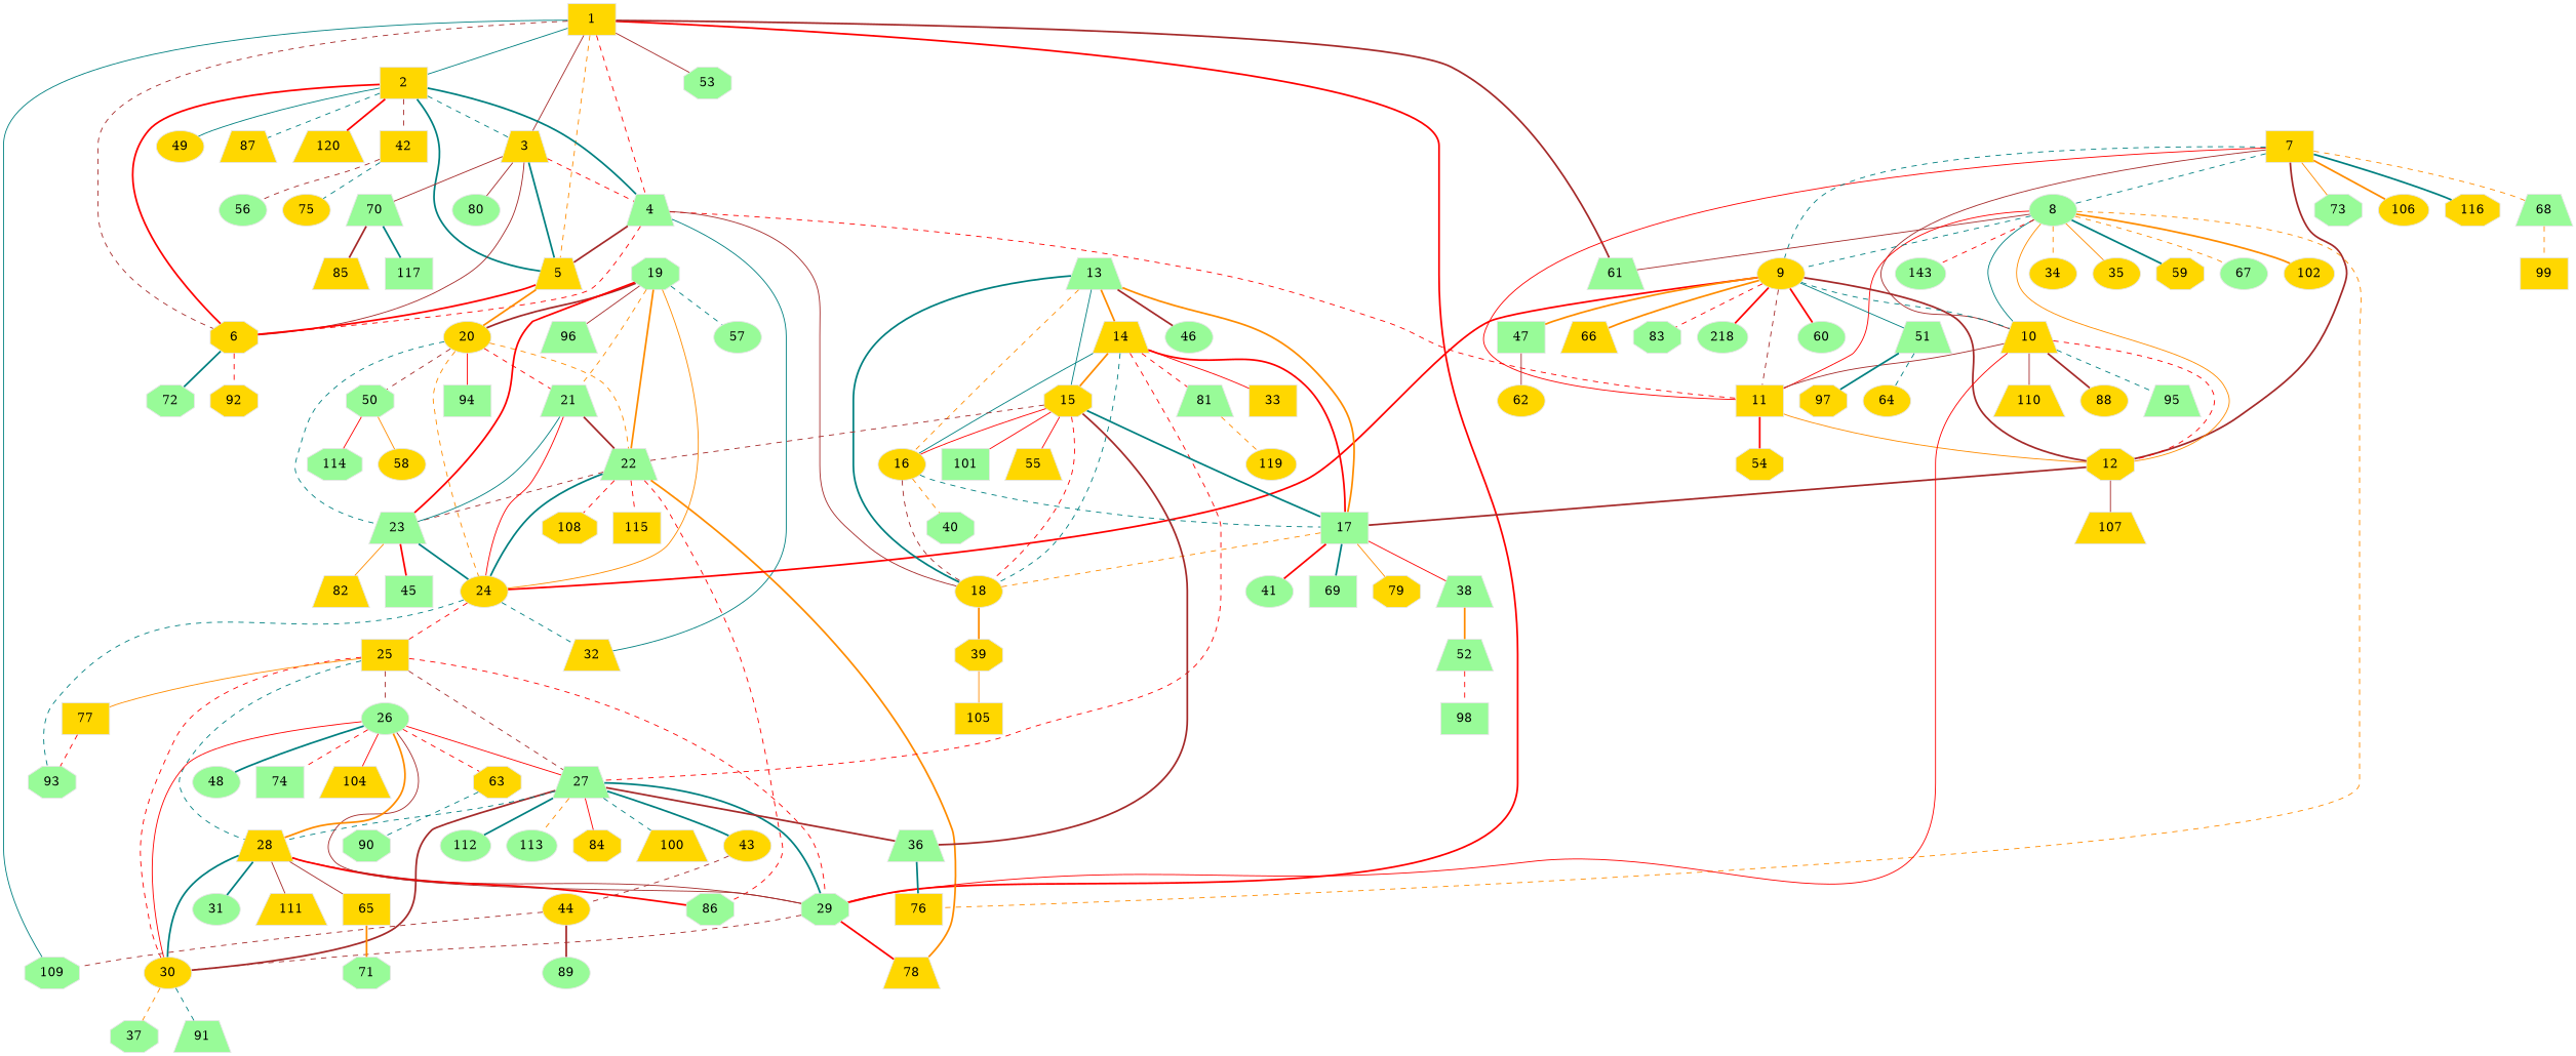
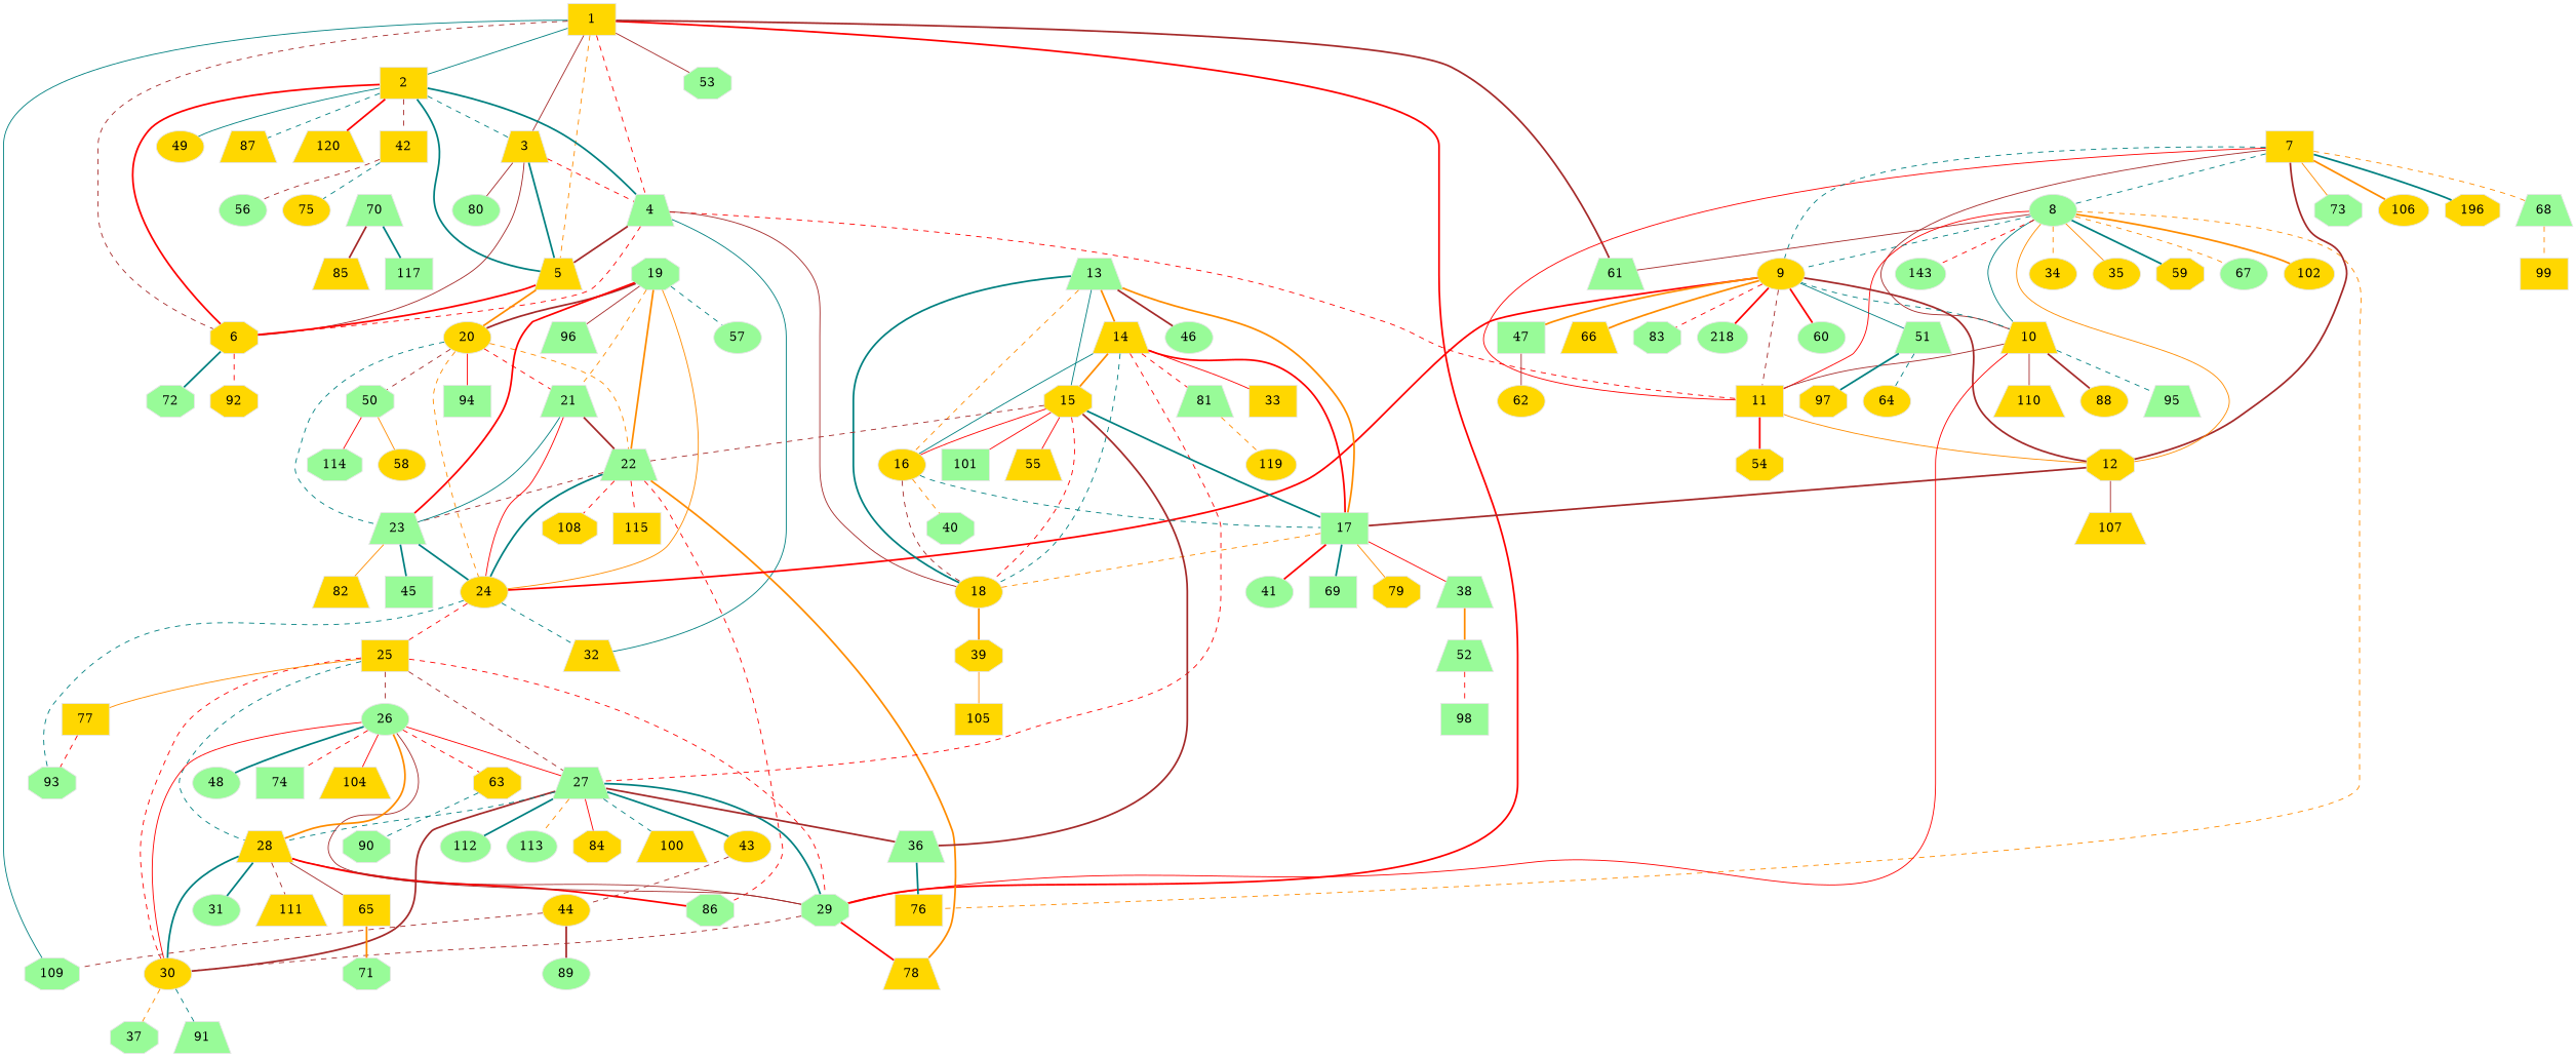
  graph {
    node [color=gray90 fillcolor=gold shape=trapezium style=filled]
    edge [color=teal style=dashed]
    1 [shape=box]
    2 [shape=box]
    3
    4 [fillcolor=palegreen]
    5
    6 [shape=octagon]
    29 [fillcolor=palegreen shape=octagon]
    53 [fillcolor=palegreen shape=octagon]
    61 [fillcolor=palegreen]
    109 [fillcolor=palegreen shape=octagon]
    42 [shape=box]
    49 [shape=ellipse]
    87
    120
    70 [fillcolor=palegreen]
    80 [fillcolor=palegreen shape=ellipse]
    11 [shape=box]
    18 [shape=ellipse]
    32
    20 [shape=ellipse]
    72 [fillcolor=palegreen shape=octagon]
    92 [shape=octagon]
    78
    30 [shape=ellipse]
    56 [fillcolor=palegreen shape=ellipse]
    75 [shape=ellipse]
    85
    117 [fillcolor=palegreen shape=box]
    12 [shape=octagon]
    54 [shape=octagon]
    39 [shape=octagon]
    24 [shape=ellipse]
    22 [fillcolor=palegreen]
    21 [fillcolor=palegreen]
    23 [fillcolor=palegreen]
    50 [fillcolor=palegreen shape=octagon]
    94 [fillcolor=palegreen shape=box]
    7 [shape=box]
    8 [fillcolor=palegreen shape=ellipse]
    9 [shape=ellipse]
    10
    68 [fillcolor=palegreen]
    73 [fillcolor=palegreen shape=octagon]
    106 [shape=ellipse]
-   116 [shape=octagon]
+   116 [shape=octagon label=196]
    34 [shape=ellipse]
    35 [shape=ellipse]
    59 [shape=octagon]
    67 [fillcolor=palegreen shape=ellipse]
    76 [shape=box]
    102 [shape=ellipse]
    n52 [fillcolor=palegreen label=143 shape=ellipse]
    47 [fillcolor=palegreen shape=box]
    51 [fillcolor=palegreen]
    60 [fillcolor=palegreen shape=ellipse]
    66
    83 [fillcolor=palegreen shape=octagon]
    n58 [fillcolor=palegreen label=218 shape=ellipse]
    88 [shape=ellipse]
    95 [fillcolor=palegreen]
    110
    17 [fillcolor=palegreen shape=box]
    107
    99 [shape=box]
    25 [shape=box]
    93 [fillcolor=palegreen shape=octagon]
    62 [shape=ellipse]
    64 [shape=ellipse]
    97 [shape=octagon]
    38 [fillcolor=palegreen]
    41 [fillcolor=palegreen shape=ellipse]
    69 [fillcolor=palegreen shape=box]
    79 [shape=octagon]
    13 [fillcolor=palegreen]
    14
    15 [shape=octagon]
    16 [shape=ellipse]
    46 [fillcolor=palegreen shape=ellipse]
    27 [fillcolor=palegreen]
    33 [shape=box]
    81 [fillcolor=palegreen]
    36 [fillcolor=palegreen]
    55
    101 [fillcolor=palegreen shape=box]
    40 [fillcolor=palegreen shape=octagon]
    28
    43 [shape=ellipse]
    84 [shape=octagon]
    100
    112 [fillcolor=palegreen shape=ellipse]
    113 [fillcolor=palegreen shape=ellipse]
    119 [shape=ellipse]
    86 [fillcolor=palegreen shape=octagon]
    108 [shape=octagon]
    115 [shape=box]
    52 [fillcolor=palegreen]
    105 [shape=box]
    19 [fillcolor=palegreen shape=octagon]
    57 [fillcolor=palegreen shape=ellipse]
    96 [fillcolor=palegreen]
    45 [fillcolor=palegreen shape=box]
    82
    58 [shape=ellipse]
    114 [fillcolor=palegreen shape=octagon]
    26 [fillcolor=palegreen shape=ellipse]
    77 [shape=box]
    48 [fillcolor=palegreen shape=ellipse]
    63 [shape=octagon]
    74 [fillcolor=palegreen shape=box]
    104
    31 [fillcolor=palegreen shape=ellipse]
    65 [shape=box]
    111
    37 [fillcolor=palegreen shape=octagon]
    91 [fillcolor=palegreen]
    90 [fillcolor=palegreen shape=octagon]
    44 [shape=ellipse]
    71 [fillcolor=palegreen shape=octagon]
    98 [fillcolor=palegreen shape=box]
    89 [fillcolor=palegreen shape=ellipse]
    1 -- 2 [style=solid]
    1 -- 3 [color=brown style=solid]
    1 -- 4 [color=red]
    1 -- 5 [color=darkorange]
    1 -- 6 [color=brown]
    1 -- 29 [color=red style=bold]
    1 -- 53 [color=brown style=solid]
    1 -- 61 [color=brown style=bold]
    1 -- 109 [style=solid]
    2 -- 3
    2 -- 4 [style=bold]
    2 -- 5 [style=bold]
    2 -- 6 [color=red style=bold]
    2 -- 42 [color=brown]
    2 -- 49 [style=solid]
    2 -- 87
    2 -- 120 [color=red style=bold]
    3 -- 4 [color=red]
    3 -- 5 [style=bold]
    3 -- 6 [color=brown style=solid]
-   3 -- 70 [color=brown style=solid]
    3 -- 80 [color=brown style=solid]
    4 -- 5 [color=brown style=bold]
    4 -- 6 [color=red]
    4 -- 11 [color=red]
    4 -- 18 [color=brown style=solid]
    4 -- 32 [style=solid]
    5 -- 6 [color=red style=bold]
    5 -- 20 [color=darkorange style=bold]
    6 -- 72 [style=bold]
    6 -- 92 [color=red]
    29 -- 78 [color=red style=bold]
    29 -- 30 [color=brown]
    42 -- 56 [color=brown]
    42 -- 75
    70 -- 85 [color=brown style=bold]
    70 -- 117 [style=bold]
    11 -- 12 [color=darkorange style=solid]
    11 -- 54 [color=red style=bold]
    18 -- 39 [color=darkorange style=bold]
    20 -- 24 [color=darkorange]
    20 -- 22 [color=darkorange]
    20 -- 21 [color=red]
    20 -- 23
    20 -- 50 [color=brown]
    20 -- 94 [color=red style=solid]
    30 -- 37 [color=darkorange]
    30 -- 91
    12 -- 17 [color=brown style=bold]
    12 -- 107 [color=brown style=solid]
    39 -- 105 [color=darkorange style=solid]
    24 -- 32
    24 -- 25 [color=red]
    24 -- 93
    22 -- 78 [color=darkorange style=bold]
    22 -- 24 [style=bold]
    22 -- 23 [color=brown]
    22 -- 86 [color=red]
    22 -- 108 [color=red]
    22 -- 115 [color=red]
    21 -- 24 [color=red style=solid]
    21 -- 22 [color=brown style=bold]
    21 -- 23 [style=solid]
    23 -- 24 [style=bold]
-   23 -- 45 [color=red style=bold]
+   23 -- 45 [style=bold]
    23 -- 82 [color=darkorange style=solid]
    50 -- 58 [color=darkorange style=solid]
    50 -- 114 [color=red style=solid]
    7 -- 11 [color=red style=solid]
    7 -- 12 [color=brown style=bold]
    7 -- 8
    7 -- 9
    7 -- 10 [color=brown style=solid]
    7 -- 68 [color=darkorange]
    7 -- 73 [color=darkorange style=solid]
    7 -- 106 [color=darkorange style=bold]
    7 -- 116 [style=bold]
    8 -- 61 [color=brown style=solid]
    8 -- 11 [color=red style=solid]
    8 -- 12 [color=darkorange style=solid]
    8 -- 9
    8 -- 10 [style=solid]
    8 -- 34 [color=darkorange]
    8 -- 35 [color=darkorange style=solid]
    8 -- 59 [style=bold]
    8 -- 67 [color=darkorange]
    8 -- 76 [color=darkorange]
    8 -- 102 [color=darkorange style=bold]
    8 -- n52 [color=red]
    9 -- 11 [color=brown]
    9 -- 12 [color=brown style=bold]
    9 -- 24 [color=red style=bold]
    9 -- 10
    9 -- 47 [color=darkorange style=bold]
    9 -- 51 [style=solid]
    9 -- 60 [color=red style=bold]
    9 -- 66 [color=darkorange style=bold]
    9 -- 83 [color=red]
    9 -- n58 [color=red style=bold]
    10 -- 29 [color=red style=solid]
    10 -- 11 [color=brown style=solid]
-   10 -- 12 [color=red]
    10 -- 88 [color=brown style=bold]
    10 -- 95
    10 -- 110 [color=brown style=solid]
    68 -- 99 [color=darkorange]
    47 -- 62 [color=brown style=solid]
    51 -- 64
    51 -- 97 [style=bold]
    17 -- 18 [color=darkorange]
    17 -- 38 [color=red style=solid]
    17 -- 41 [color=red style=bold]
    17 -- 69 [style=bold]
    17 -- 79 [color=darkorange style=solid]
    25 -- 29 [color=red]
    25 -- 30 [color=red]
    25 -- 27 [color=brown]
    25 -- 28
    25 -- 26 [color=brown]
    25 -- 77 [color=darkorange style=solid]
    38 -- 52 [color=darkorange style=bold]
    13 -- 18 [style=bold]
    13 -- 17 [color=darkorange style=bold]
    13 -- 14 [color=darkorange style=bold]
    13 -- 15 [style=solid]
    13 -- 16 [color=darkorange]
    13 -- 46 [color=brown style=bold]
    14 -- 18
    14 -- 17 [color=red style=bold]
    14 -- 15 [color=darkorange style=bold]
    14 -- 16 [style=solid]
    14 -- 27 [color=red]
    14 -- 33 [color=red style=solid]
    14 -- 81 [color=red]
    15 -- 18 [color=red]
    15 -- 22 [color=brown]
    15 -- 17 [style=bold]
    15 -- 16 [color=red style=solid]
    15 -- 36 [color=brown style=bold]
    15 -- 55 [color=red style=solid]
    15 -- 101 [color=red style=solid]
    16 -- 18 [color=brown]
    16 -- 17
    16 -- 40 [color=darkorange]
    27 -- 29 [style=bold]
    27 -- 30 [color=brown style=bold]
    27 -- 36 [color=brown style=bold]
    27 -- 28
    27 -- 43 [style=bold]
    27 -- 84 [color=red style=solid]
    27 -- 100
    27 -- 112 [style=bold]
    27 -- 113 [color=darkorange]
    81 -- 119 [color=darkorange]
    36 -- 76 [style=bold]
    28 -- 29 [color=brown style=solid]
    28 -- 30 [style=bold]
    28 -- 86 [color=red style=bold]
    28 -- 31 [style=bold]
    28 -- 65 [color=brown style=solid]
-   28 -- 111 [color=brown style=solid]
+   28 -- 111 [color=brown]
    43 -- 44 [color=brown]
    52 -- 98 [color=red]
    19 -- 20 [color=brown style=bold]
    19 -- 24 [color=darkorange style=solid]
    19 -- 22 [color=darkorange style=bold]
    19 -- 21 [color=darkorange]
    19 -- 23 [color=red style=bold]
    19 -- 57
    19 -- 96 [color=brown style=solid]
    26 -- 29 [color=brown style=solid]
    26 -- 30 [color=red style=solid]
    26 -- 27 [color=red style=solid]
    26 -- 28 [color=darkorange style=bold]
    26 -- 48 [style=bold]
    26 -- 63 [color=red]
    26 -- 74 [color=red]
    26 -- 104 [color=red style=solid]
    77 -- 93 [color=red]
    63 -- 90
    65 -- 71 [color=darkorange style=bold]
    44 -- 109 [color=brown]
    44 -- 89 [color=brown style=bold]
  }
